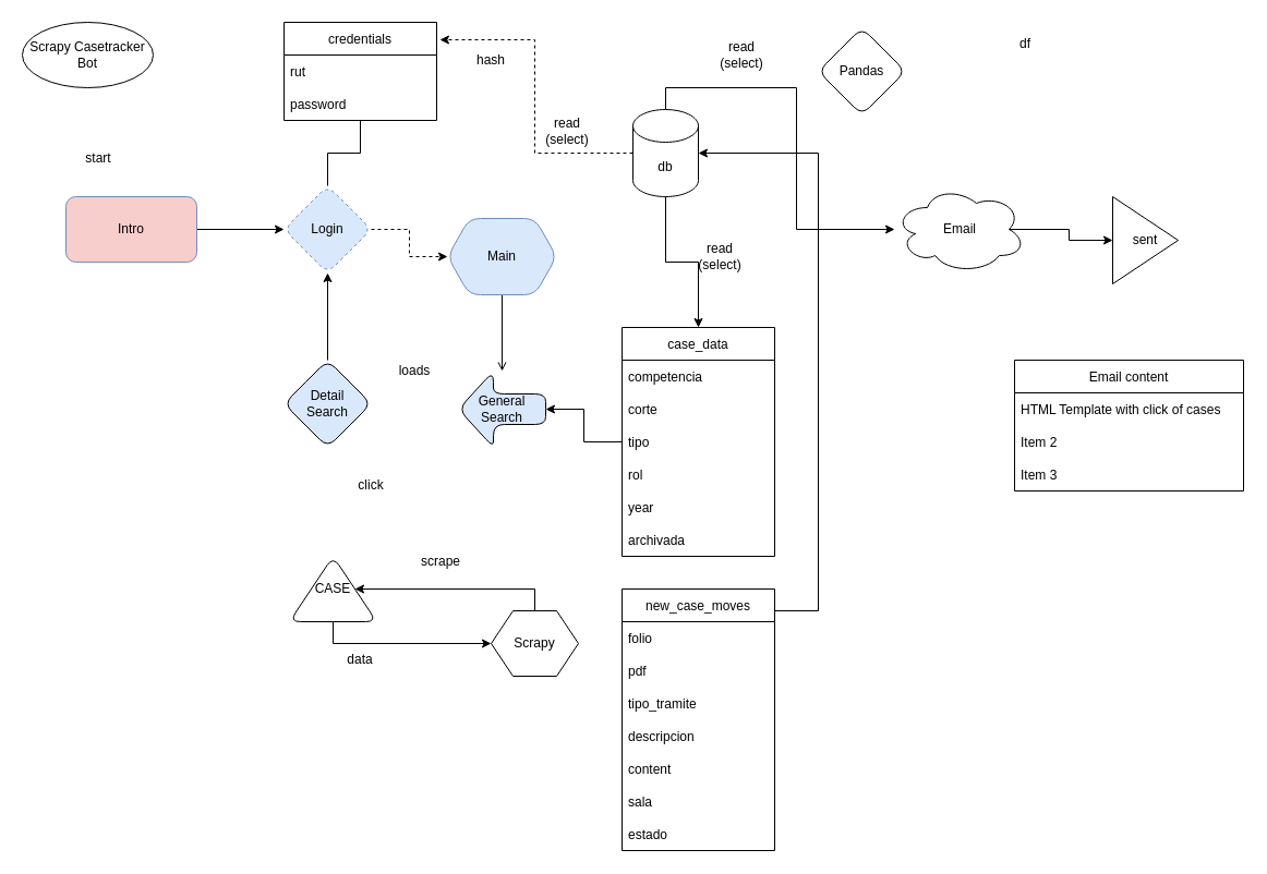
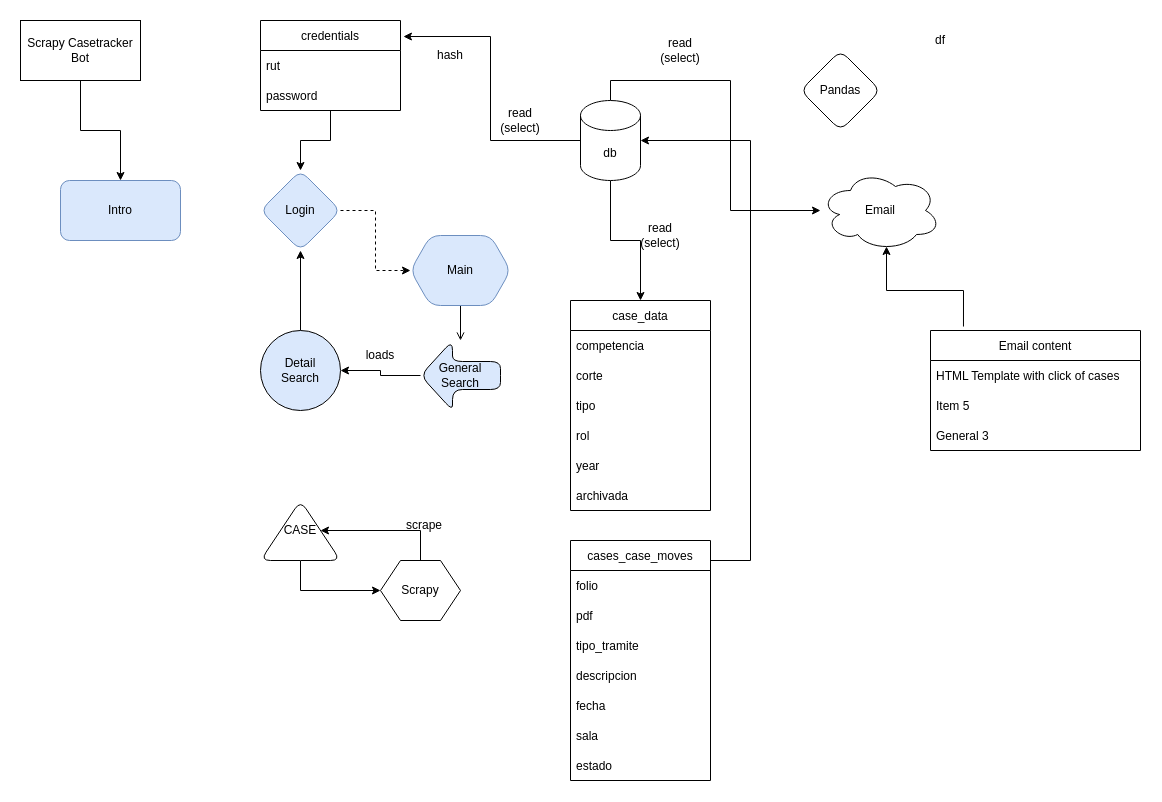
  <mxCell id="0" />
  <mxCell id="1" parent="0" />
- <mxCell id="2" value="Scrapy Casetracker Bot" style="ellipse;whiteSpace=wrap;html=1;" vertex="1" parent="1"><mxGeometry width="120" height="60" as="geometry" x="20" y="20" /></mxCell>
- <mxCell id="3" value="" style="edgeStyle=orthogonalEdgeStyle;rounded=0;orthogonalLoop=1;jettySize=auto;html=1;" edge="1" parent="1" source="4" target="6"><mxGeometry relative="1" as="geometry" /></mxCell>
- <mxCell id="4" value="Intro" style="rounded=1;whiteSpace=wrap;html=1;fillColor=#f8cecc;strokeColor=#6c8ebf;" vertex="1" parent="1"><mxGeometry x="60" y="180" width="120" height="60" as="geometry" /></mxCell>
+ <mxCell id="2" value="Scrapy Casetracker Bot" style="rounded=0;whiteSpace=wrap;html=1;" vertex="1" parent="1"><mxGeometry width="120" height="60" as="geometry" x="20" y="20" /></mxCell>
+ <mxCell id="4" value="Intro" style="rounded=1;whiteSpace=wrap;html=1;fillColor=#dae8fc;strokeColor=#6c8ebf;" vertex="1" parent="1"><mxGeometry x="60" y="180" width="120" height="60" as="geometry" /></mxCell>
  <mxCell id="5" value="" style="edgeStyle=orthogonalEdgeStyle;rounded=0;orthogonalLoop=1;jettySize=auto;html=1;dashed=1;" edge="1" parent="1" source="6" target="8"><mxGeometry relative="1" as="geometry" /></mxCell>
- <mxCell id="6" value="Login" style="rhombus;whiteSpace=wrap;html=1;rounded=1;fillColor=#dae8fc;strokeColor=#6c8ebf;dashed=1;" vertex="1" parent="1"><mxGeometry x="260" y="170" width="80" height="80" as="geometry" /></mxCell>
+ <mxCell id="6" value="Login" style="rhombus;whiteSpace=wrap;html=1;rounded=1;fillColor=#dae8fc;strokeColor=#6c8ebf;" vertex="1" parent="1"><mxGeometry x="260" y="170" width="80" height="80" as="geometry" /></mxCell>
  <mxCell id="7" value="" style="edgeStyle=orthogonalEdgeStyle;rounded=0;orthogonalLoop=1;jettySize=auto;html=1;endArrow=open;" edge="1" parent="1" source="8" target="10"><mxGeometry relative="1" as="geometry" /></mxCell>
- <mxCell id="8" value="Main" style="shape=hexagon;perimeter=hexagonPerimeter2;whiteSpace=wrap;html=1;fixedSize=1;rounded=1;fillColor=#dae8fc;strokeColor=#6c8ebf;" vertex="1" parent="1"><mxGeometry x="410" y="200" width="100" height="70" as="geometry" /></mxCell>
+ <mxCell id="8" value="Main" style="shape=hexagon;perimeter=hexagonPerimeter2;whiteSpace=wrap;html=1;fixedSize=1;rounded=1;fillColor=#dae8fc;strokeColor=#6c8ebf;" vertex="1" parent="1"><mxGeometry x="410" y="235" width="100" height="70" as="geometry" /></mxCell>
+ <mxCell id="9" value="" style="edgeStyle=orthogonalEdgeStyle;rounded=0;orthogonalLoop=1;jettySize=auto;html=1;" edge="1" parent="1" source="10" target="24"><mxGeometry relative="1" as="geometry" /></mxCell>
  <mxCell id="10" value="General Search" style="shape=singleArrow;whiteSpace=wrap;html=1;arrowWidth=0.4;arrowSize=0.4;rounded=1;rotation=0;direction=west;fillColor=#DAE8FC;" vertex="1" parent="1"><mxGeometry x="420" y="340" width="80" height="70" as="geometry" /></mxCell>
- <mxCell id="11" style="edgeStyle=orthogonalEdgeStyle;rounded=0;orthogonalLoop=1;jettySize=auto;html=1;entryX=0;entryY=0.5;entryDx=0;entryDy=0;entryPerimeter=0;" edge="1" parent="1" source="12" target="10"><mxGeometry relative="1" as="geometry" /></mxCell>
  <mxCell id="12" value="case_data" style="swimlane;fontStyle=0;childLayout=stackLayout;horizontal=1;startSize=30;horizontalStack=0;resizeParent=1;resizeParentMax=0;resizeLast=0;collapsible=1;marginBottom=0;" vertex="1" parent="1"><mxGeometry x="570" y="300" width="140" height="210" as="geometry" /></mxCell>
  <mxCell id="13" value="competencia" style="text;strokeColor=none;fillColor=none;align=left;verticalAlign=middle;spacingLeft=4;spacingRight=4;overflow=hidden;points=[[0,0.5],[1,0.5]];portConstraint=eastwest;rotatable=0;" vertex="1" parent="12"><mxGeometry y="30" width="140" height="30" as="geometry" /></mxCell>
  <mxCell id="14" value="corte" style="text;strokeColor=none;fillColor=none;align=left;verticalAlign=middle;spacingLeft=4;spacingRight=4;overflow=hidden;points=[[0,0.5],[1,0.5]];portConstraint=eastwest;rotatable=0;" vertex="1" parent="12"><mxGeometry y="60" width="140" height="30" as="geometry" /></mxCell>
  <mxCell id="15" value="tipo" style="text;strokeColor=none;fillColor=none;align=left;verticalAlign=middle;spacingLeft=4;spacingRight=4;overflow=hidden;points=[[0,0.5],[1,0.5]];portConstraint=eastwest;rotatable=0;" vertex="1" parent="12"><mxGeometry y="90" width="140" height="30" as="geometry" /></mxCell>
  <mxCell id="16" value="rol" style="text;strokeColor=none;fillColor=none;align=left;verticalAlign=middle;spacingLeft=4;spacingRight=4;overflow=hidden;points=[[0,0.5],[1,0.5]];portConstraint=eastwest;rotatable=0;" vertex="1" parent="12"><mxGeometry y="120" width="140" height="30" as="geometry" /></mxCell>
  <mxCell id="17" value="year" style="text;strokeColor=none;fillColor=none;align=left;verticalAlign=middle;spacingLeft=4;spacingRight=4;overflow=hidden;points=[[0,0.5],[1,0.5]];portConstraint=eastwest;rotatable=0;" vertex="1" parent="12"><mxGeometry y="150" width="140" height="30" as="geometry" /></mxCell>
  <mxCell id="18" value="archivada" style="text;strokeColor=none;fillColor=none;align=left;verticalAlign=middle;spacingLeft=4;spacingRight=4;overflow=hidden;points=[[0,0.5],[1,0.5]];portConstraint=eastwest;rotatable=0;" vertex="1" parent="12"><mxGeometry y="180" width="140" height="30" as="geometry" /></mxCell>
- <mxCell id="19" style="edgeStyle=orthogonalEdgeStyle;rounded=0;orthogonalLoop=1;jettySize=auto;html=1;endArrow=none;" edge="1" parent="1" source="20" target="6"><mxGeometry relative="1" as="geometry" /></mxCell>
+ <mxCell id="19" style="edgeStyle=orthogonalEdgeStyle;rounded=0;orthogonalLoop=1;jettySize=auto;html=1;" edge="1" parent="1" source="20" target="6"><mxGeometry relative="1" as="geometry" /></mxCell>
  <mxCell id="20" value="credentials" style="swimlane;fontStyle=0;childLayout=stackLayout;horizontal=1;startSize=30;horizontalStack=0;resizeParent=1;resizeParentMax=0;resizeLast=0;collapsible=1;marginBottom=0;" vertex="1" parent="1"><mxGeometry x="260" width="140" height="90" as="geometry" y="20"><mxRectangle x="240" y="50" width="90" height="30" as="alternateBounds" /></mxGeometry></mxCell>
  <mxCell id="21" value="rut" style="text;strokeColor=none;fillColor=none;align=left;verticalAlign=middle;spacingLeft=4;spacingRight=4;overflow=hidden;points=[[0,0.5],[1,0.5]];portConstraint=eastwest;rotatable=0;" vertex="1" parent="20"><mxGeometry y="30" width="140" height="30" as="geometry" /></mxCell>
  <mxCell id="22" value="password" style="text;strokeColor=none;fillColor=none;align=left;verticalAlign=middle;spacingLeft=4;spacingRight=4;overflow=hidden;points=[[0,0.5],[1,0.5]];portConstraint=eastwest;rotatable=0;" vertex="1" parent="20"><mxGeometry y="60" width="140" height="30" as="geometry" /></mxCell>
  <mxCell id="23" value="" style="edgeStyle=orthogonalEdgeStyle;rounded=0;orthogonalLoop=1;jettySize=auto;html=1;" edge="1" parent="1" source="24" target="6"><mxGeometry relative="1" as="geometry" /></mxCell>
- <mxCell id="24" value="Detail&lt;br&gt;Search" style="rhombus;whiteSpace=wrap;html=1;rounded=1;fillColor=#DAE8FC;" vertex="1" parent="1"><mxGeometry x="260" y="330" width="80" height="80" as="geometry" /></mxCell>
+ <mxCell id="24" value="Detail&lt;br&gt;Search" style="ellipse;whiteSpace=wrap;html=1;fillColor=#DAE8FC;" vertex="1" parent="1"><mxGeometry x="260" y="330" width="80" height="80" as="geometry" /></mxCell>
  <mxCell id="25" style="edgeStyle=orthogonalEdgeStyle;rounded=0;orthogonalLoop=1;jettySize=auto;html=1;exitX=0;exitY=0.5;exitDx=0;exitDy=0;entryX=0;entryY=0.5;entryDx=0;entryDy=0;" edge="1" parent="1" source="26" target="35"><mxGeometry relative="1" as="geometry" /></mxCell>
- <mxCell id="26" value="CASE" style="triangle;whiteSpace=wrap;html=1;rounded=1;direction=north;" vertex="1" parent="1"><mxGeometry x="265" y="510" width="80" height="60" as="geometry" /></mxCell>
- <mxCell id="27" style="edgeStyle=orthogonalEdgeStyle;rounded=0;orthogonalLoop=1;jettySize=auto;html=1;exitX=0;exitY=0.5;exitDx=0;exitDy=0;exitPerimeter=0;entryX=1.021;entryY=0.178;entryDx=0;entryDy=0;entryPerimeter=0;dashed=1;" edge="1" parent="1" source="30" target="20"><mxGeometry relative="1" as="geometry" /></mxCell>
+ <mxCell id="26" value="CASE" style="triangle;whiteSpace=wrap;html=1;rounded=1;direction=north;" vertex="1" parent="1"><mxGeometry x="260" y="500" width="80" height="60" as="geometry" /></mxCell>
+ <mxCell id="27" style="edgeStyle=orthogonalEdgeStyle;rounded=0;orthogonalLoop=1;jettySize=auto;html=1;exitX=0;exitY=0.5;exitDx=0;exitDy=0;exitPerimeter=0;entryX=1.021;entryY=0.178;entryDx=0;entryDy=0;entryPerimeter=0;" edge="1" parent="1" source="30" target="20"><mxGeometry relative="1" as="geometry" /></mxCell>
  <mxCell id="28" style="edgeStyle=orthogonalEdgeStyle;rounded=0;orthogonalLoop=1;jettySize=auto;html=1;exitX=0.5;exitY=1;exitDx=0;exitDy=0;exitPerimeter=0;" edge="1" parent="1" source="30" target="12"><mxGeometry relative="1" as="geometry" /></mxCell>
  <mxCell id="29" style="edgeStyle=orthogonalEdgeStyle;rounded=0;orthogonalLoop=1;jettySize=auto;html=1;exitX=0.5;exitY=0;exitDx=0;exitDy=0;exitPerimeter=0;" edge="1" parent="1" source="30" target="50"><mxGeometry relative="1" as="geometry" /></mxCell>
  <mxCell id="30" value="db" style="shape=cylinder3;whiteSpace=wrap;html=1;boundedLbl=1;backgroundOutline=1;size=15;" vertex="1" parent="1"><mxGeometry x="580" y="100" width="60" height="80" as="geometry" /></mxCell>
- <mxCell id="31" value="loads" style="text;html=1;strokeColor=none;fillColor=none;align=center;verticalAlign=middle;whiteSpace=wrap;rounded=0;" vertex="1" parent="1"><mxGeometry x="350" y="325" width="60" height="30" as="geometry" /></mxCell>
+ <mxCell id="31" value="loads" style="text;html=1;strokeColor=none;fillColor=none;align=center;verticalAlign=middle;whiteSpace=wrap;rounded=0;" vertex="1" parent="1"><mxGeometry x="350" y="340" width="60" height="30" as="geometry" /></mxCell>
  <mxCell id="32" value="hash" style="text;html=1;strokeColor=none;fillColor=none;align=center;verticalAlign=middle;whiteSpace=wrap;rounded=0;" vertex="1" parent="1"><mxGeometry x="420" y="40" width="60" height="30" as="geometry" /></mxCell>
- <mxCell id="33" value="click" style="text;html=1;strokeColor=none;fillColor=none;align=center;verticalAlign=middle;whiteSpace=wrap;rounded=0;" vertex="1" parent="1"><mxGeometry x="310" y="430" width="60" height="30" as="geometry" /></mxCell>
  <mxCell id="34" style="edgeStyle=orthogonalEdgeStyle;rounded=0;orthogonalLoop=1;jettySize=auto;html=1;exitX=0.5;exitY=0;exitDx=0;exitDy=0;" edge="1" parent="1" source="35" target="26"><mxGeometry relative="1" as="geometry" /></mxCell>
- <mxCell id="35" value="Scrapy" style="shape=hexagon;perimeter=hexagonPerimeter2;whiteSpace=wrap;html=1;fixedSize=1;" vertex="1" parent="1"><mxGeometry x="450" y="560" width="80" height="60" as="geometry" /></mxCell>
- <mxCell id="36" value="scrape" style="text;html=1;strokeColor=none;fillColor=none;align=center;verticalAlign=middle;whiteSpace=wrap;rounded=0;" vertex="1" parent="1"><mxGeometry x="374" y="500" width="60" height="30" as="geometry" /></mxCell>
- <mxCell id="37" value="data" style="text;html=1;strokeColor=none;fillColor=none;align=center;verticalAlign=middle;whiteSpace=wrap;rounded=0;" vertex="1" parent="1"><mxGeometry x="300" y="590" width="60" height="30" as="geometry" /></mxCell>
+ <mxCell id="35" value="Scrapy" style="shape=hexagon;perimeter=hexagonPerimeter2;whiteSpace=wrap;html=1;fixedSize=1;" vertex="1" parent="1"><mxGeometry x="380" y="560" width="80" height="60" as="geometry" /></mxCell>
+ <mxCell id="36" value="scrape" style="text;html=1;strokeColor=none;fillColor=none;align=center;verticalAlign=middle;whiteSpace=wrap;rounded=0;" vertex="1" parent="1"><mxGeometry x="394" y="510" width="60" height="30" as="geometry" /></mxCell>
  <mxCell id="38" style="edgeStyle=orthogonalEdgeStyle;rounded=0;orthogonalLoop=1;jettySize=auto;html=1;exitX=1;exitY=0.5;exitDx=0;exitDy=0;entryX=1;entryY=0.5;entryDx=0;entryDy=0;entryPerimeter=0;" edge="1" parent="1" source="40" target="30"><mxGeometry relative="1" as="geometry"><Array as="points"><mxPoint x="710" y="560" /><mxPoint x="750" y="560" /><mxPoint x="750" y="140" /></Array></mxGeometry></mxCell>
- <mxCell id="39" value="new_case_moves" style="swimlane;fontStyle=0;childLayout=stackLayout;horizontal=1;startSize=30;horizontalStack=0;resizeParent=1;resizeParentMax=0;resizeLast=0;collapsible=1;marginBottom=0;" vertex="1" parent="1"><mxGeometry x="570" y="540" width="140" height="240" as="geometry" /></mxCell>
+ <mxCell id="39" value="cases_case_moves" style="swimlane;fontStyle=0;childLayout=stackLayout;horizontal=1;startSize=30;horizontalStack=0;resizeParent=1;resizeParentMax=0;resizeLast=0;collapsible=1;marginBottom=0;" vertex="1" parent="1"><mxGeometry x="570" y="540" width="140" height="240" as="geometry" /></mxCell>
  <mxCell id="40" value="folio" style="text;strokeColor=none;fillColor=none;align=left;verticalAlign=middle;spacingLeft=4;spacingRight=4;overflow=hidden;points=[[0,0.5],[1,0.5]];portConstraint=eastwest;rotatable=0;" vertex="1" parent="39"><mxGeometry y="30" width="140" height="30" as="geometry" /></mxCell>
  <mxCell id="41" value="pdf" style="text;strokeColor=none;fillColor=none;align=left;verticalAlign=middle;spacingLeft=4;spacingRight=4;overflow=hidden;points=[[0,0.5],[1,0.5]];portConstraint=eastwest;rotatable=0;" vertex="1" parent="39"><mxGeometry y="60" width="140" height="30" as="geometry" /></mxCell>
  <mxCell id="42" value="tipo_tramite" style="text;strokeColor=none;fillColor=none;align=left;verticalAlign=middle;spacingLeft=4;spacingRight=4;overflow=hidden;points=[[0,0.5],[1,0.5]];portConstraint=eastwest;rotatable=0;" vertex="1" parent="39"><mxGeometry y="90" width="140" height="30" as="geometry" /></mxCell>
  <mxCell id="43" value="descripcion" style="text;strokeColor=none;fillColor=none;align=left;verticalAlign=middle;spacingLeft=4;spacingRight=4;overflow=hidden;points=[[0,0.5],[1,0.5]];portConstraint=eastwest;rotatable=0;" vertex="1" parent="39"><mxGeometry y="120" width="140" height="30" as="geometry" /></mxCell>
- <mxCell id="44" value="content" style="text;strokeColor=none;fillColor=none;align=left;verticalAlign=middle;spacingLeft=4;spacingRight=4;overflow=hidden;points=[[0,0.5],[1,0.5]];portConstraint=eastwest;rotatable=0;" vertex="1" parent="39"><mxGeometry y="150" width="140" height="30" as="geometry" /></mxCell>
+ <mxCell id="44" value="fecha" style="text;strokeColor=none;fillColor=none;align=left;verticalAlign=middle;spacingLeft=4;spacingRight=4;overflow=hidden;points=[[0,0.5],[1,0.5]];portConstraint=eastwest;rotatable=0;" vertex="1" parent="39"><mxGeometry y="150" width="140" height="30" as="geometry" /></mxCell>
  <mxCell id="45" value="sala" style="text;strokeColor=none;fillColor=none;align=left;verticalAlign=middle;spacingLeft=4;spacingRight=4;overflow=hidden;points=[[0,0.5],[1,0.5]];portConstraint=eastwest;rotatable=0;" vertex="1" parent="39"><mxGeometry y="180" width="140" height="30" as="geometry" /></mxCell>
  <mxCell id="46" value="estado" style="text;strokeColor=none;fillColor=none;align=left;verticalAlign=middle;spacingLeft=4;spacingRight=4;overflow=hidden;points=[[0,0.5],[1,0.5]];portConstraint=eastwest;rotatable=0;" vertex="1" parent="39"><mxGeometry y="210" width="140" height="30" as="geometry" /></mxCell>
- <mxCell id="47" value="Pandas" style="rhombus;whiteSpace=wrap;html=1;rounded=1;" vertex="1" parent="1"><mxGeometry x="750" y="25" width="80" height="80" as="geometry" /></mxCell>
- <mxCell id="48" style="edgeStyle=orthogonalEdgeStyle;rounded=0;orthogonalLoop=1;jettySize=auto;html=1;exitX=0.875;exitY=0.5;exitDx=0;exitDy=0;exitPerimeter=0;" edge="1" parent="1" source="50" target="54"><mxGeometry relative="1" as="geometry" /></mxCell>
+ <mxCell id="47" value="Pandas" style="rhombus;whiteSpace=wrap;html=1;rounded=1;" vertex="1" parent="1"><mxGeometry x="800" y="50" width="80" height="80" as="geometry" /></mxCell>
+ <mxCell id="49" style="edgeStyle=orthogonalEdgeStyle;rounded=0;orthogonalLoop=1;jettySize=auto;html=1;exitX=0.157;exitY=-0.033;exitDx=0;exitDy=0;exitPerimeter=0;entryX=0.55;entryY=0.95;entryDx=0;entryDy=0;entryPerimeter=0;" edge="1" parent="1" source="55" target="50"><mxGeometry relative="1" as="geometry"><mxPoint x="965" y="320" as="targetPoint" /></mxGeometry></mxCell>
  <mxCell id="50" value="Email" style="ellipse;shape=cloud;whiteSpace=wrap;html=1;" vertex="1" parent="1"><mxGeometry x="820" y="170" width="120" height="80" as="geometry" /></mxCell>
  <mxCell id="51" value="" style="group" connectable="0" vertex="1" parent="1"><mxGeometry x="60" y="130" width="60" height="30" as="geometry" /></mxCell>
- <mxCell id="53" value="start" style="text;html=1;strokeColor=none;fillColor=none;align=center;verticalAlign=middle;whiteSpace=wrap;rounded=0;" vertex="1" parent="51"><mxGeometry width="60" height="30" as="geometry" /></mxCell>
- <mxCell id="54" value="sent" style="triangle;whiteSpace=wrap;html=1;" vertex="1" parent="1"><mxGeometry x="1020" y="180" width="60" height="80" as="geometry" /></mxCell>
+ <mxCell id="52" style="edgeStyle=orthogonalEdgeStyle;rounded=0;orthogonalLoop=1;jettySize=auto;html=1;exitX=0.5;exitY=1;exitDx=0;exitDy=0;entryX=0.5;entryY=0;entryDx=0;entryDy=0;" edge="1" parent="51" source="2" target="4"><mxGeometry relative="1" as="geometry" /></mxCell>
  <mxCell id="55" value="Email content" style="swimlane;fontStyle=0;childLayout=stackLayout;horizontal=1;startSize=30;horizontalStack=0;resizeParent=1;resizeParentMax=0;resizeLast=0;collapsible=1;marginBottom=0;" vertex="1" parent="1"><mxGeometry x="930" y="330" width="210" height="120" as="geometry" /></mxCell>
  <mxCell id="56" value="HTML Template with click of cases" style="text;strokeColor=none;fillColor=none;align=left;verticalAlign=middle;spacingLeft=4;spacingRight=4;overflow=hidden;points=[[0,0.5],[1,0.5]];portConstraint=eastwest;rotatable=0;" vertex="1" parent="55"><mxGeometry y="30" width="210" height="30" as="geometry" /></mxCell>
- <mxCell id="57" value="Item 2" style="text;strokeColor=none;fillColor=none;align=left;verticalAlign=middle;spacingLeft=4;spacingRight=4;overflow=hidden;points=[[0,0.5],[1,0.5]];portConstraint=eastwest;rotatable=0;" vertex="1" parent="55"><mxGeometry y="60" width="210" height="30" as="geometry" /></mxCell>
- <mxCell id="58" value="Item 3" style="text;strokeColor=none;fillColor=none;align=left;verticalAlign=middle;spacingLeft=4;spacingRight=4;overflow=hidden;points=[[0,0.5],[1,0.5]];portConstraint=eastwest;rotatable=0;" vertex="1" parent="55"><mxGeometry y="90" width="210" height="30" as="geometry" /></mxCell>
+ <mxCell id="57" value="Item 5" style="text;strokeColor=none;fillColor=none;align=left;verticalAlign=middle;spacingLeft=4;spacingRight=4;overflow=hidden;points=[[0,0.5],[1,0.5]];portConstraint=eastwest;rotatable=0;" vertex="1" parent="55"><mxGeometry y="60" width="210" height="30" as="geometry" /></mxCell>
+ <mxCell id="58" value="General 3" style="text;strokeColor=none;fillColor=none;align=left;verticalAlign=middle;spacingLeft=4;spacingRight=4;overflow=hidden;points=[[0,0.5],[1,0.5]];portConstraint=eastwest;rotatable=0;" vertex="1" parent="55"><mxGeometry y="90" width="210" height="30" as="geometry" /></mxCell>
  <mxCell id="59" value="read (select)" style="text;html=1;strokeColor=none;fillColor=none;align=center;verticalAlign=middle;whiteSpace=wrap;rounded=0;" vertex="1" parent="1"><mxGeometry x="630" y="220" width="60" height="30" as="geometry" /></mxCell>
  <mxCell id="60" value="read (select)" style="text;html=1;strokeColor=none;fillColor=none;align=center;verticalAlign=middle;whiteSpace=wrap;rounded=0;" vertex="1" parent="1"><mxGeometry x="650" y="35" width="60" height="30" as="geometry" /></mxCell>
  <mxCell id="61" value="df" style="text;html=1;strokeColor=none;fillColor=none;align=center;verticalAlign=middle;whiteSpace=wrap;rounded=0;" vertex="1" parent="1"><mxGeometry x="910" y="25" width="60" height="30" as="geometry" /></mxCell>
  <mxCell id="62" value="read (select)" style="text;html=1;strokeColor=none;fillColor=none;align=center;verticalAlign=middle;whiteSpace=wrap;rounded=0;" vertex="1" parent="1"><mxGeometry x="490" y="105" width="60" height="30" as="geometry" /></mxCell>
